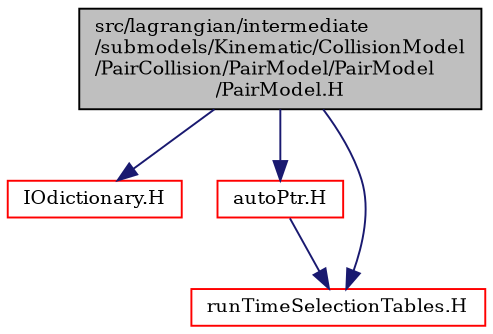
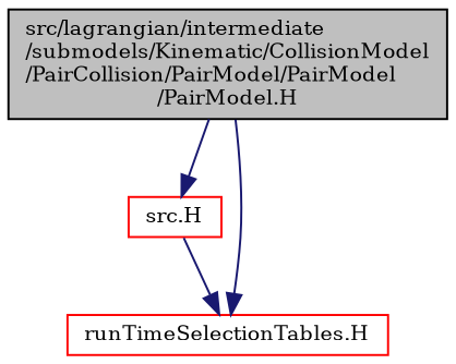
  digraph {
    fontname="DejaVu Serif"
    node [color=red fontname="DejaVu Serif" fontsize=10 shape=record]
    edge [color=midnightblue fontname="DejaVu Serif" fontsize=10 labelfontname=FreeSans labelfontsize=10 style=solid]
    n1 [color=black fillcolor=grey75 fontcolor=black height=0.2 label="src/lagrangian/intermediate\l/submodels/Kinematic/CollisionModel\l/PairCollision/PairModel/PairModel\l/PairModel.H" style=filled width=0.4]
-   n2 [height=0.2 label="IOdictionary.H" width=0.4]
-   n3 [height=0.2 label="autoPtr.H" width=0.4]
+   n3 [height=0.2 label="src.H" width=0.4]
    n4 [height=0.2 label="runTimeSelectionTables.H" width=0.4]
-   n1 -> n2
    n1 -> n3
    n1 -> n4
    n3 -> n4
  }
